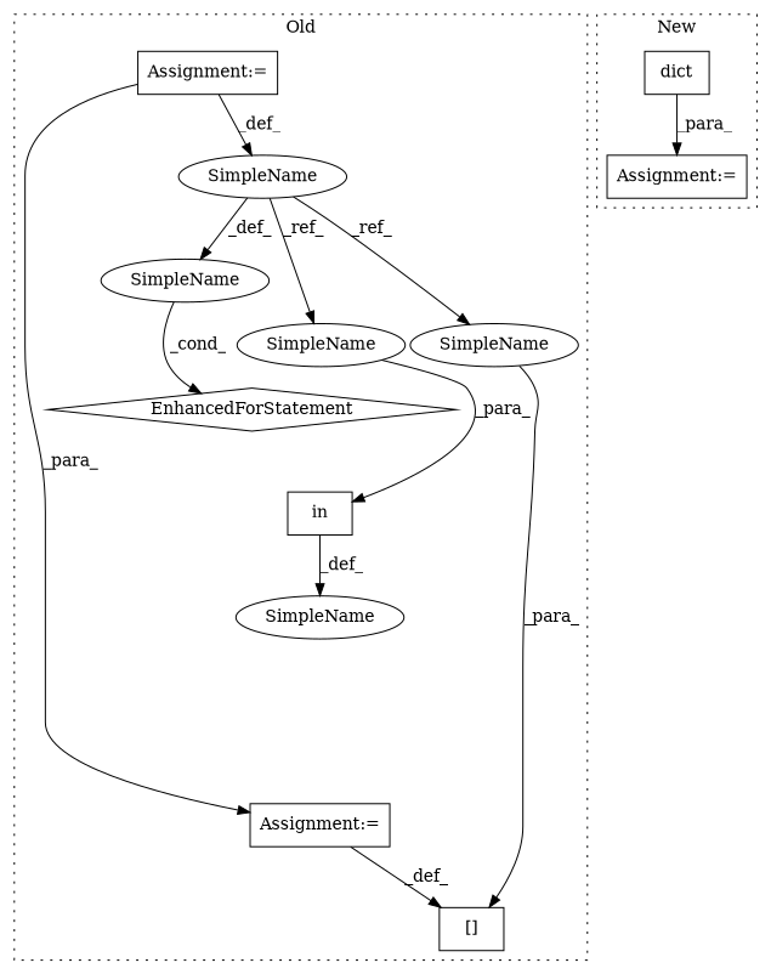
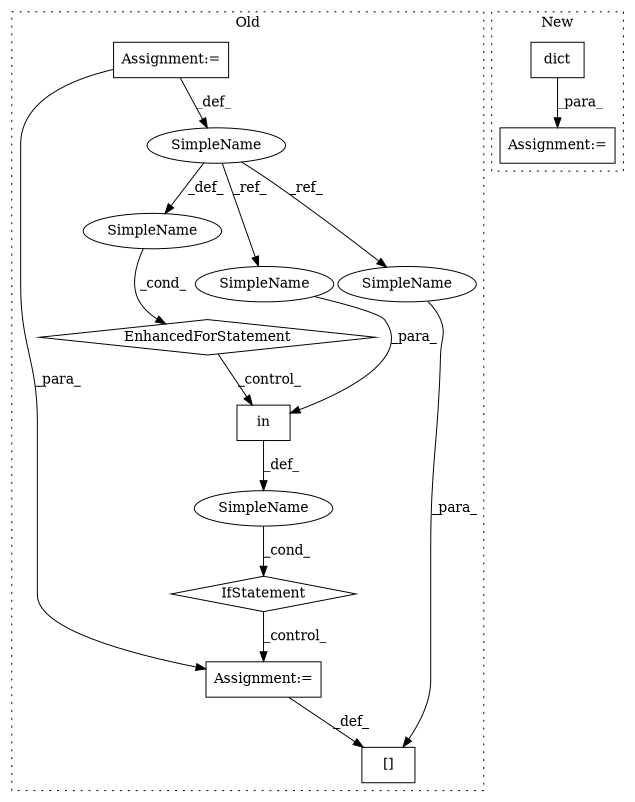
  digraph {
    node [a=42 l=1 s="30113,30194" shape=box]
    n1 [a=70 l="66,2" label=EnhancedForStatement shape=diamond]
    n2 [a=7 l="66,2" label="Assignment:="]
    n3 [a=7 label="Assignment:=" s=30252]
    n4 [label=SimpleName s=30186 shape=ellipse]
+   n5 [a=25 l="4,2" label=IfStatement s="30204,30235" shape=diamond]
    n6 [label=SimpleName shape=ellipse l="" s=""]
    n7 [a=2 l="3,1" label="[]" s="30247,30251"]
    n8 [a=105 l=13 label=in s=30215]
    n9 [label=SimpleName s=30173 shape=ellipse]
    n10 [label=SimpleName s=30250 shape=ellipse]
    n11 [label=SimpleName s=30215 shape=ellipse]
    n12 [a=32 l="5,1" label=dict s="29214,29515"]
    n13 [a=7 label="Assignment:=" s=29213]
    subgraph cluster_1 {
      label=Old
      style=dotted
      n1
      n2
      n3
      n4
+     n5
      n6
      n7
      n8
      n9
      n10
      n11
    }
    subgraph cluster_2 {
      label=New
      style=dotted
      n12
      n13
    }
+   n1 -> n8 [label=_control_]
    n2 -> n3 [label=_para_]
    n2 -> n9 [label=_def_]
    n3 -> n7 [label=_def_]
    n4 -> n1 [label=_cond_]
+   n5 -> n3 [label=_control_]
+   n6 -> n5 [label=_cond_]
    n8 -> n6 [label=_def_]
    n9 -> n4 [label=_def_]
    n9 -> n10 [label=_ref_]
    n9 -> n11 [label=_ref_]
    n10 -> n7 [label=_para_]
    n11 -> n8 [label=_para_]
    n12 -> n13 [label=_para_]
  }
